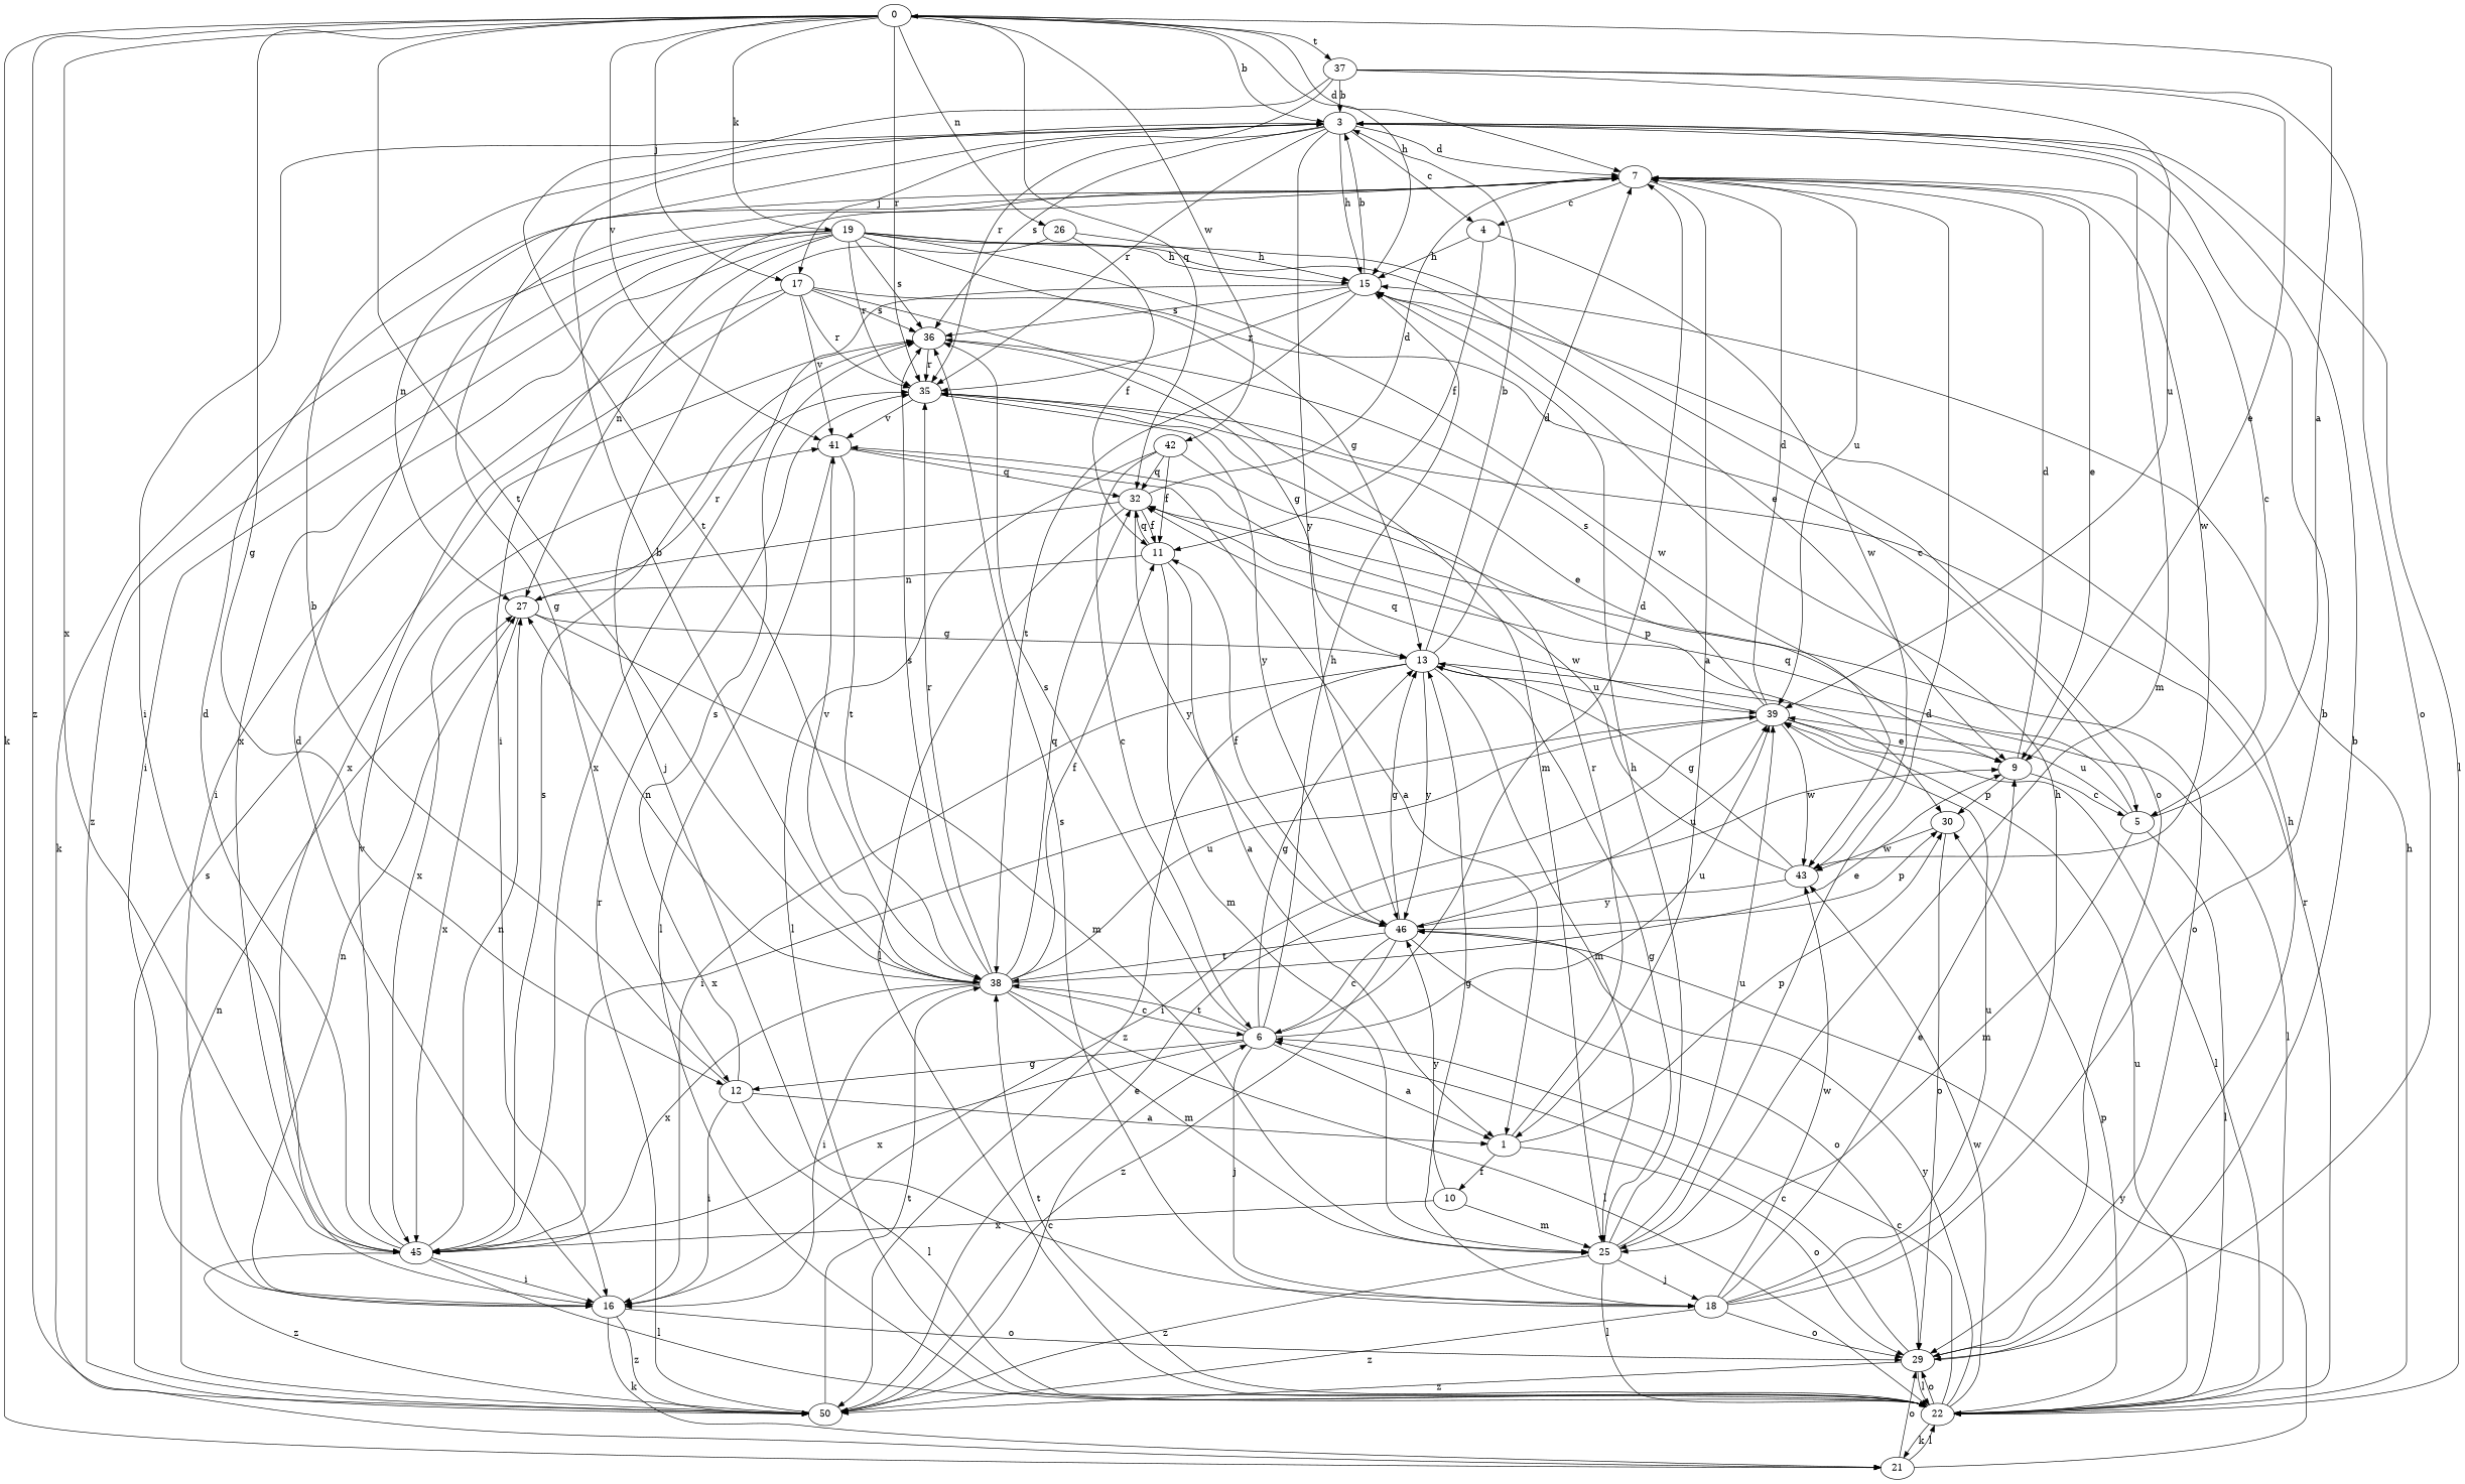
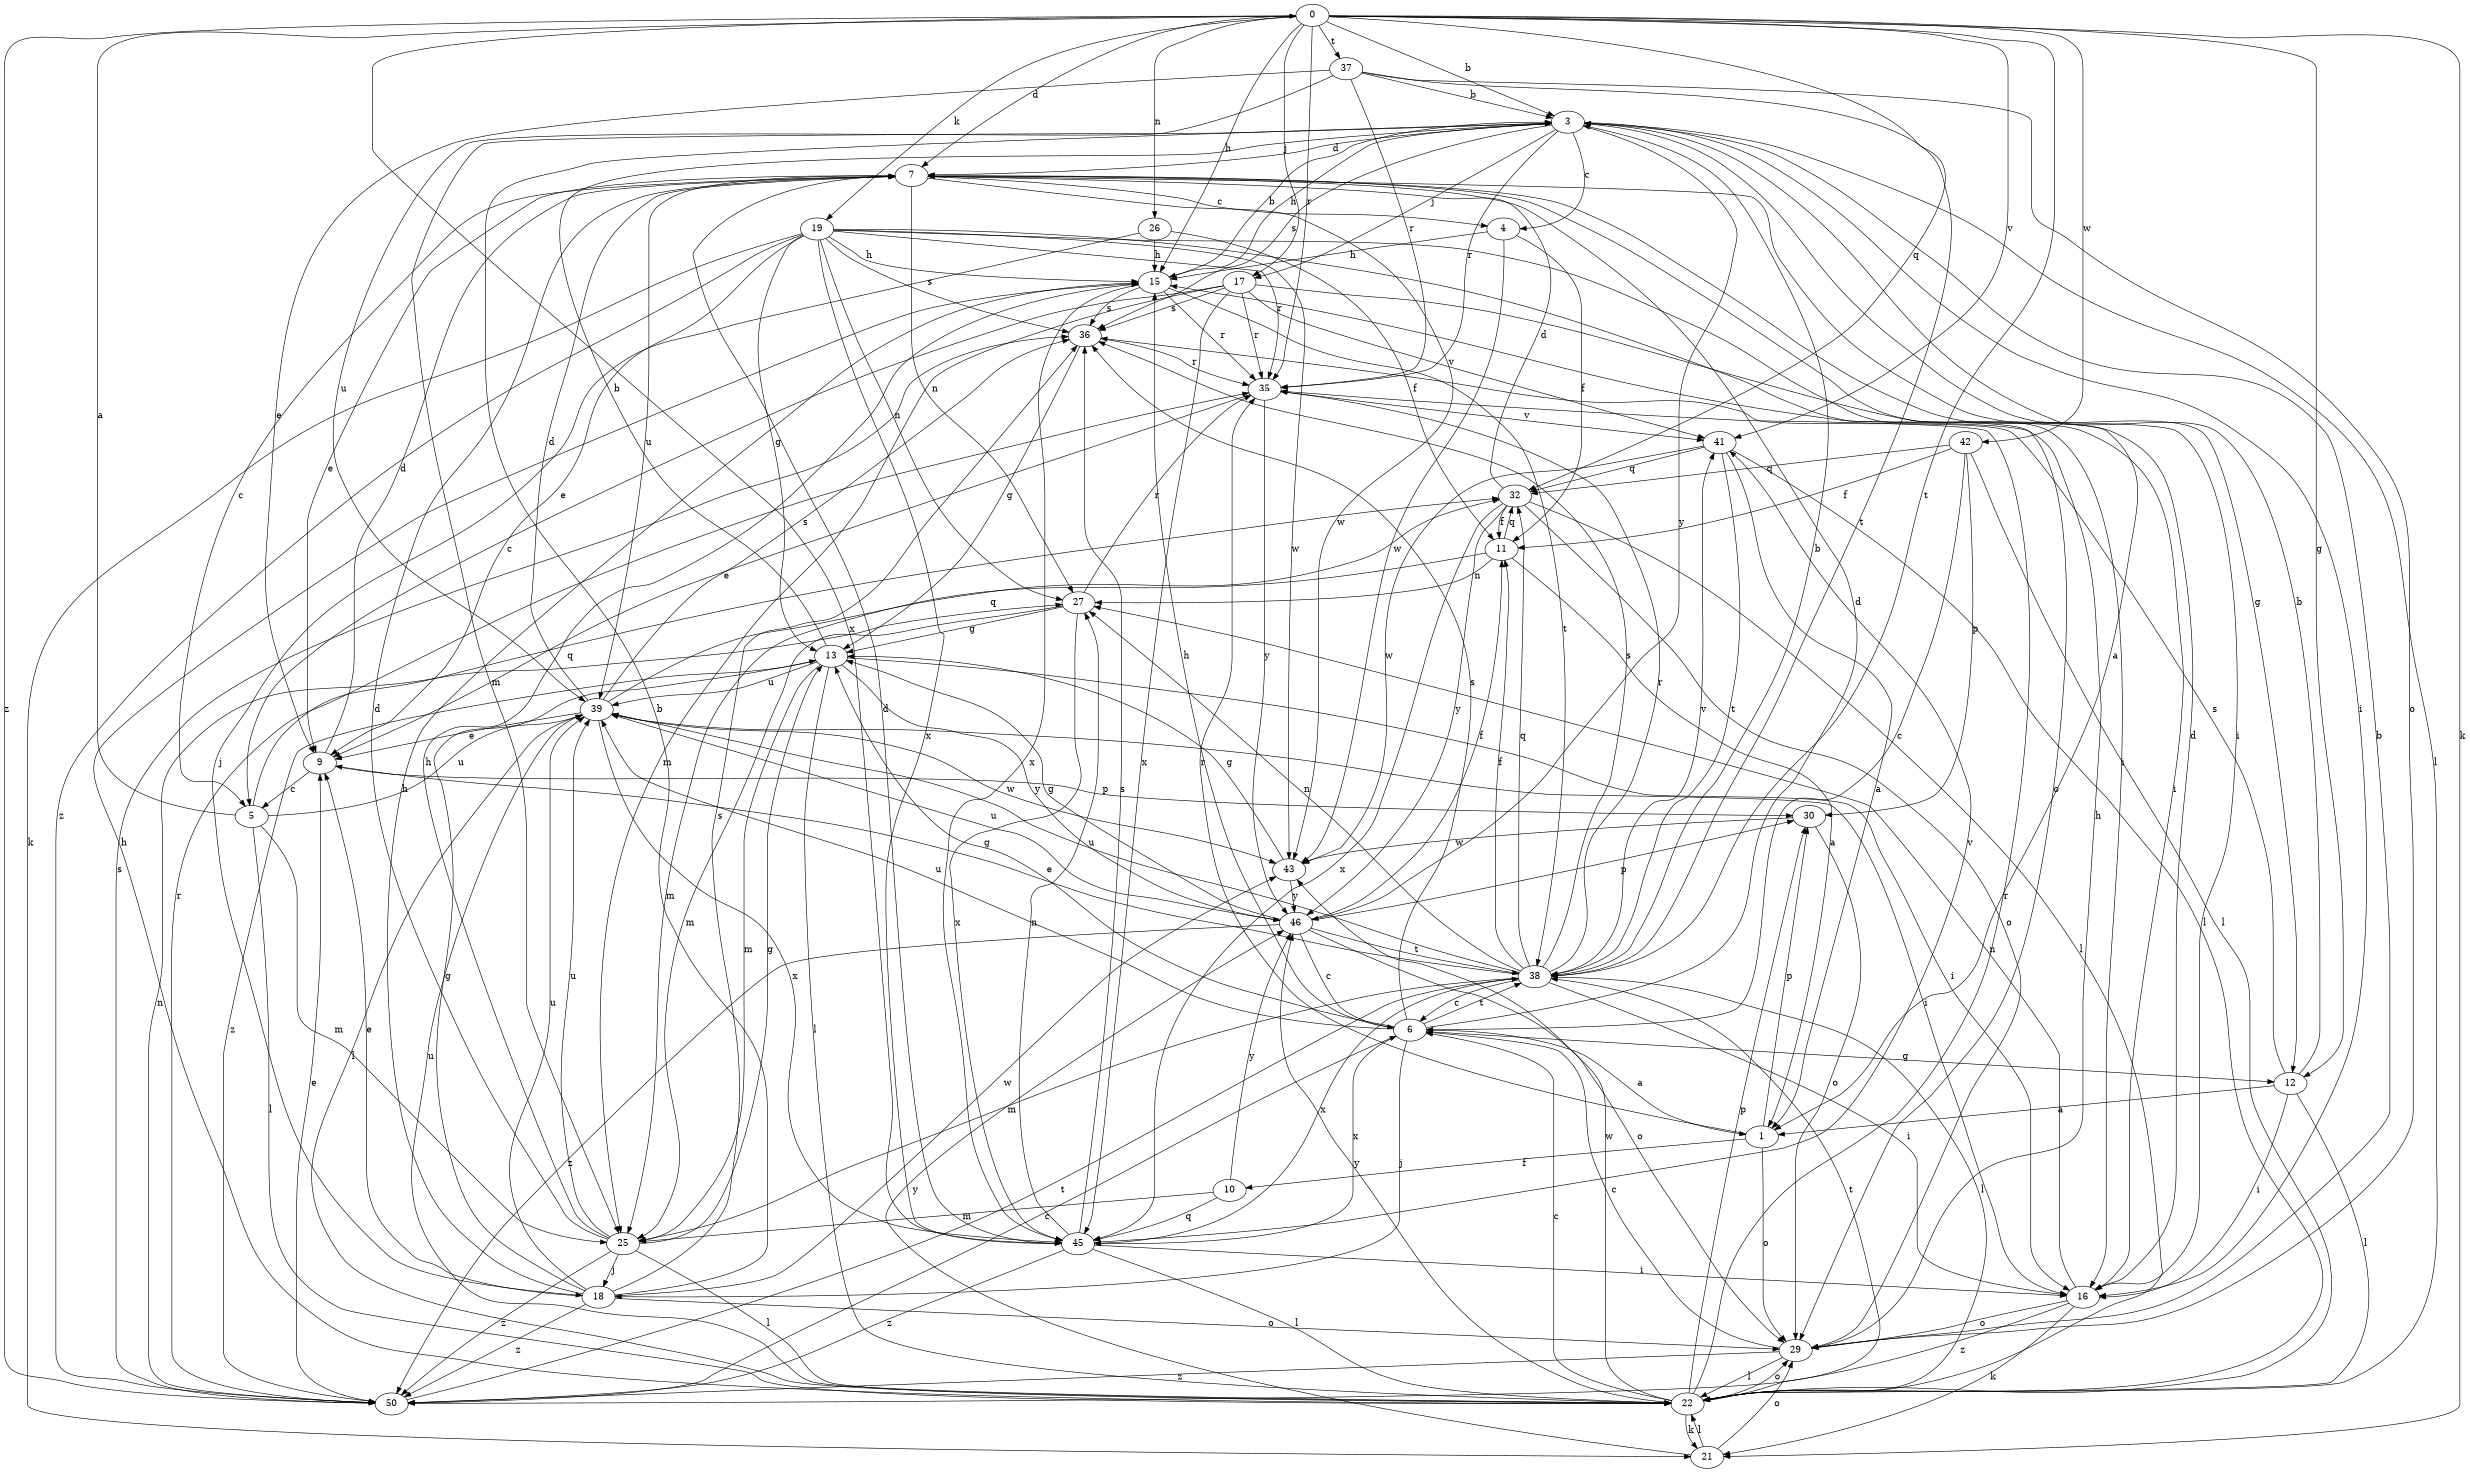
  strict digraph {
    0
    3
    7
    12
    15
    17
    19
    21
    26
    32
    35
    37
    38
    41
    42
    45
    50
    4
    16
    22
    25
    36
    46
    1
    43
    5
    39
    9
    27
    29
    13
    11
    18
    6
    30
    10
    0 -> 3 [label=b]
    0 -> 7 [label=d]
    0 -> 12 [label=g]
    0 -> 15 [label=h]
    0 -> 17 [label=j]
    0 -> 19 [label=k]
    0 -> 21 [label=k]
    0 -> 26 [label=n]
    0 -> 32 [label=q]
    0 -> 35 [label=r]
    0 -> 37 [label=t]
    0 -> 38 [label=t]
    0 -> 41 [label=v]
    0 -> 42 [label=w]
    0 -> 45 [label=x]
    0 -> 50 [label=z]
    3 -> 7 [label=d]
    3 -> 12 [label=g]
    3 -> 15 [label=h]
    3 -> 17 [label=j]
    3 -> 35 [label=r]
    3 -> 4 [label=c]
    3 -> 16 [label=i]
    3 -> 22 [label=l]
    3 -> 25 [label=m]
    3 -> 36 [label=s]
    3 -> 46 [label=y]
    7 -> 4 [label=c]
    7 -> 16 [label=i]
    7 -> 1 [label=a]
    7 -> 43 [label=w]
    7 -> 5 [label=c]
    7 -> 39 [label=u]
    7 -> 9 [label=e]
    7 -> 27 [label=n]
    12 -> 3 [label=b]
    12 -> 16 [label=i]
    12 -> 22 [label=l]
    12 -> 36 [label=s]
    12 -> 1 [label=a]
    15 -> 3 [label=b]
    15 -> 35 [label=r]
    15 -> 38 [label=t]
    15 -> 45 [label=x]
    15 -> 36 [label=s]
    17 -> 35 [label=r]
    17 -> 41 [label=v]
    17 -> 45 [label=x]
    17 -> 16 [label=i]
    17 -> 25 [label=m]
    17 -> 36 [label=s]
    17 -> 5 [label=c]
    19 -> 15 [label=h]
    19 -> 21 [label=k]
    19 -> 35 [label=r]
    19 -> 45 [label=x]
    19 -> 50 [label=z]
    19 -> 16 [label=i]
    19 -> 36 [label=s]
    19 -> 43 [label=w]
    19 -> 9 [label=e]
    19 -> 27 [label=n]
    19 -> 29 [label=o]
    19 -> 13 [label=g]
    21 -> 22 [label=l]
    21 -> 46 [label=y]
    21 -> 29 [label=o]
    26 -> 15 [label=h]
    26 -> 11 [label=f]
    26 -> 18 [label=j]
    32 -> 7 [label=d]
    32 -> 45 [label=x]
    32 -> 22 [label=l]
    32 -> 46 [label=y]
    32 -> 29 [label=o]
    32 -> 11 [label=f]
    35 -> 41 [label=v]
    35 -> 46 [label=y]
    35 -> 9 [label=e]
    37 -> 3 [label=b]
    37 -> 35 [label=r]
    37 -> 38 [label=t]
    37 -> 39 [label=u]
    37 -> 9 [label=e]
    37 -> 29 [label=o]
    38 -> 3 [label=b]
    38 -> 32 [label=q]
    38 -> 35 [label=r]
    38 -> 41 [label=v]
    38 -> 45 [label=x]
    38 -> 16 [label=i]
    38 -> 22 [label=l]
    38 -> 25 [label=m]
    38 -> 36 [label=s]
    38 -> 39 [label=u]
    38 -> 9 [label=e]
    38 -> 27 [label=n]
    38 -> 11 [label=f]
    38 -> 6 [label=c]
    41 -> 32 [label=q]
    41 -> 38 [label=t]
    41 -> 22 [label=l]
    41 -> 1 [label=a]
-   43 -> 41 [label=w]
+   41 -> 43 [label=w]
    42 -> 32 [label=q]
    42 -> 22 [label=l]
    42 -> 11 [label=f]
    42 -> 6 [label=c]
    42 -> 30 [label=p]
    45 -> 7 [label=d]
    45 -> 41 [label=v]
    45 -> 50 [label=z]
    45 -> 16 [label=i]
    45 -> 22 [label=l]
    45 -> 36 [label=s]
    45 -> 27 [label=n]
    50 -> 35 [label=r]
    50 -> 38 [label=t]
    50 -> 36 [label=s]
    50 -> 9 [label=e]
    50 -> 27 [label=n]
    50 -> 6 [label=c]
    4 -> 15 [label=h]
    4 -> 43 [label=w]
    4 -> 11 [label=f]
    16 -> 7 [label=d]
    16 -> 21 [label=k]
    16 -> 50 [label=z]
    16 -> 27 [label=n]
    16 -> 29 [label=o]
    22 -> 15 [label=h]
    22 -> 21 [label=k]
    22 -> 35 [label=r]
    22 -> 38 [label=t]
    22 -> 46 [label=y]
    22 -> 43 [label=w]
    22 -> 39 [label=u]
    22 -> 29 [label=o]
    22 -> 6 [label=c]
    22 -> 30 [label=p]
    25 -> 7 [label=d]
    25 -> 15 [label=h]
    25 -> 50 [label=z]
    25 -> 22 [label=l]
    25 -> 39 [label=u]
    25 -> 13 [label=g]
    25 -> 18 [label=j]
    36 -> 35 [label=r]
    36 -> 13 [label=g]
    46 -> 38 [label=t]
    46 -> 50 [label=z]
    46 -> 39 [label=u]
    46 -> 29 [label=o]
    46 -> 13 [label=g]
    46 -> 11 [label=f]
    46 -> 6 [label=c]
    46 -> 30 [label=p]
    1 -> 35 [label=r]
    1 -> 29 [label=o]
    1 -> 30 [label=p]
    1 -> 10 [label=f]
    43 -> 46 [label=y]
    43 -> 13 [label=g]
    5 -> 0 [label=a]
    5 -> 32 [label=q]
    5 -> 22 [label=l]
    5 -> 25 [label=m]
    5 -> 39 [label=u]
    39 -> 7 [label=d]
    39 -> 32 [label=q]
    39 -> 45 [label=x]
    39 -> 16 [label=i]
    39 -> 22 [label=l]
    39 -> 36 [label=s]
    39 -> 43 [label=w]
    39 -> 9 [label=e]
    9 -> 7 [label=d]
    9 -> 5 [label=c]
    9 -> 30 [label=p]
    27 -> 35 [label=r]
    27 -> 45 [label=x]
    27 -> 25 [label=m]
    27 -> 13 [label=g]
    29 -> 3 [label=b]
    29 -> 15 [label=h]
    29 -> 50 [label=z]
    29 -> 22 [label=l]
    29 -> 6 [label=c]
    13 -> 3 [label=b]
-   13 -> 7 [label=d]
    13 -> 50 [label=z]
    13 -> 16 [label=i]
    13 -> 22 [label=l]
    13 -> 25 [label=m]
    13 -> 46 [label=y]
    13 -> 39 [label=u]
    11 -> 32 [label=q]
    11 -> 25 [label=m]
    11 -> 1 [label=a]
    11 -> 27 [label=n]
    18 -> 3 [label=b]
    18 -> 15 [label=h]
    18 -> 50 [label=z]
    18 -> 36 [label=s]
    18 -> 43 [label=w]
    18 -> 39 [label=u]
    18 -> 9 [label=e]
    18 -> 29 [label=o]
    18 -> 13 [label=g]
    6 -> 7 [label=d]
    6 -> 12 [label=g]
    6 -> 15 [label=h]
    6 -> 38 [label=t]
    6 -> 45 [label=x]
    6 -> 36 [label=s]
    6 -> 1 [label=a]
    6 -> 39 [label=u]
    6 -> 13 [label=g]
    6 -> 18 [label=j]
    30 -> 43 [label=w]
    30 -> 29 [label=o]
-   10 -> 45 [label=x]
+   10 -> 45 [label=q]
    10 -> 25 [label=m]
    10 -> 46 [label=y]
  }
